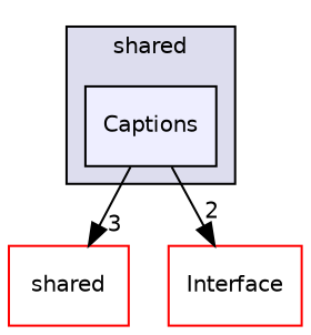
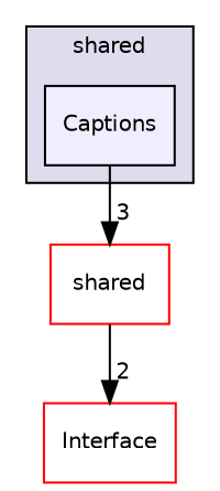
  digraph {
    compound=true
    node [fillcolor=white fontname=Helvetica fontsize=10 shape=box style=filled color=red]
    edge [labeldistance=1.5 labelfontname=Helvetica labelfontsize=10]
    n1 [fillcolor="#eeeeff" label=Captions pencolor=black color=""]
    n2 [label=shared]
    n3 [label=Interface]
    subgraph cluster_1 {
      bgcolor="#ddddee"
      fontname=Helvetica
      fontsize=10
      label=shared
      pencolor=black
      n1
    }
    n1 -> n2 [headlabel=3]
-   n1 -> n3 [headlabel=2]
+   n2 -> n3 [headlabel=2]
  }
